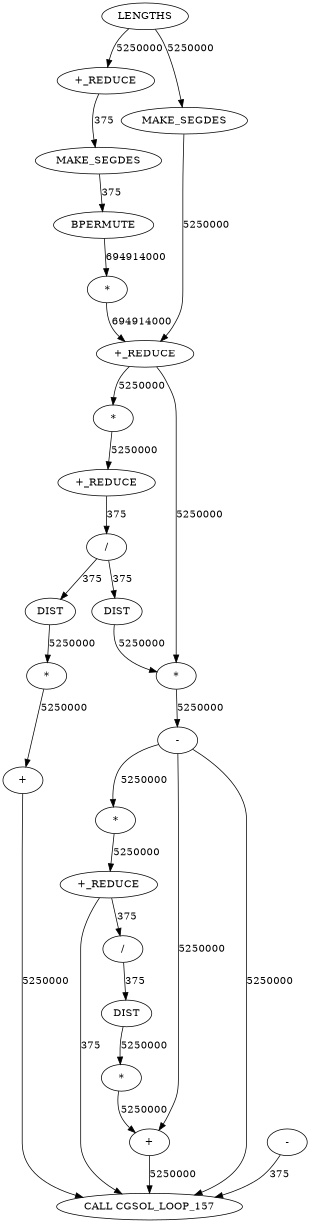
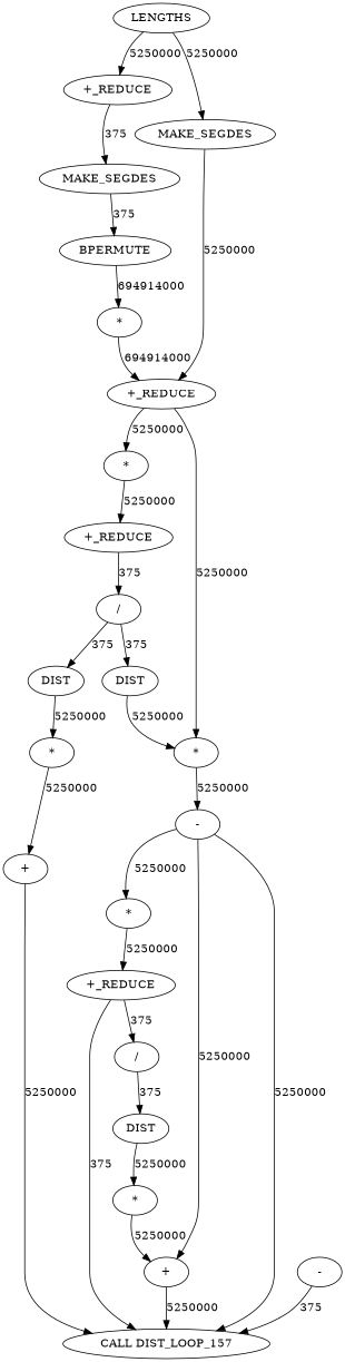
  digraph {
    edge [cost=5250000]
    n1 [cost=18015 label=DIST]
    n2 [cost=1495103 label="*"]
    n3 [cost=4332172 label=LENGTHS]
    n4 [cost=1018123 label="+_REDUCE"]
    n5 [cost=4892092 label=MAKE_SEGDES]
    n6 [cost=4803668 label="*"]
    n7 [cost=723180 label="+_REDUCE"]
    n8 [cost=11858 label=DIST]
    n9 [cost=1468058 label="*"]
    n10 [cost=64878 label=MAKE_SEGDES]
    n11 [cost=5208403 label="+"]
-   n12 [cost=0 label="CALL CGSOL_LOOP_157"]
+   n12 [cost=0 label="CALL DIST_LOOP_157"]
    n13 [cost=87225 label=DIST]
    n14 [cost=3757801 label="*"]
    n15 [cost=5337183 label="-"]
    n16 [cost=1757089 label="*"]
    n17 [cost=1983097 label="+"]
    n18 [cost=11909 label="/"]
    n19 [cost=638930 label="+_REDUCE"]
    n20 [cost=447176006 label="+_REDUCE"]
    n21 [cost=1108463384 label="*"]
    n22 [cost=53354 label="/"]
    n23 [cost=143277 label="-"]
    n24 [cost=1748024674 label=BPERMUTE]
    n1 -> n2 [label=5250000]
    n2 -> n17 [label=5250000]
    n3 -> n4 [label=5250000]
    n3 -> n5 [label=5250000]
    n4 -> n10 [cost=375 label=375]
    n5 -> n20 [label=5250000]
    n6 -> n7 [label=5250000]
    n7 -> n22 [cost=375 label=375]
    n8 -> n9 [label=5250000]
    n9 -> n15 [label=5250000]
    n10 -> n24 [cost=375 label=375]
    n11 -> n12 [label=5250000]
    n13 -> n14 [label=5250000]
    n14 -> n11 [label=5250000]
    n15 -> n12 [label=5250000]
    n15 -> n16 [label=5250000]
    n15 -> n17 [label=5250000]
    n16 -> n19 [label=5250000]
    n17 -> n12 [label=5250000]
    n18 -> n1 [cost=375 label=375]
    n19 -> n12 [cost=375 label=375]
    n19 -> n18 [cost=375 label=375]
    n20 -> n6 [label=5250000]
    n20 -> n9 [label=5250000]
    n21 -> n20 [cost=694914000 label=694914000]
    n22 -> n8 [cost=375 label=375]
    n22 -> n13 [cost=375 label=375]
    n23 -> n12 [cost=375 label=375]
    n24 -> n21 [cost=694914000 label=694914000]
  }
